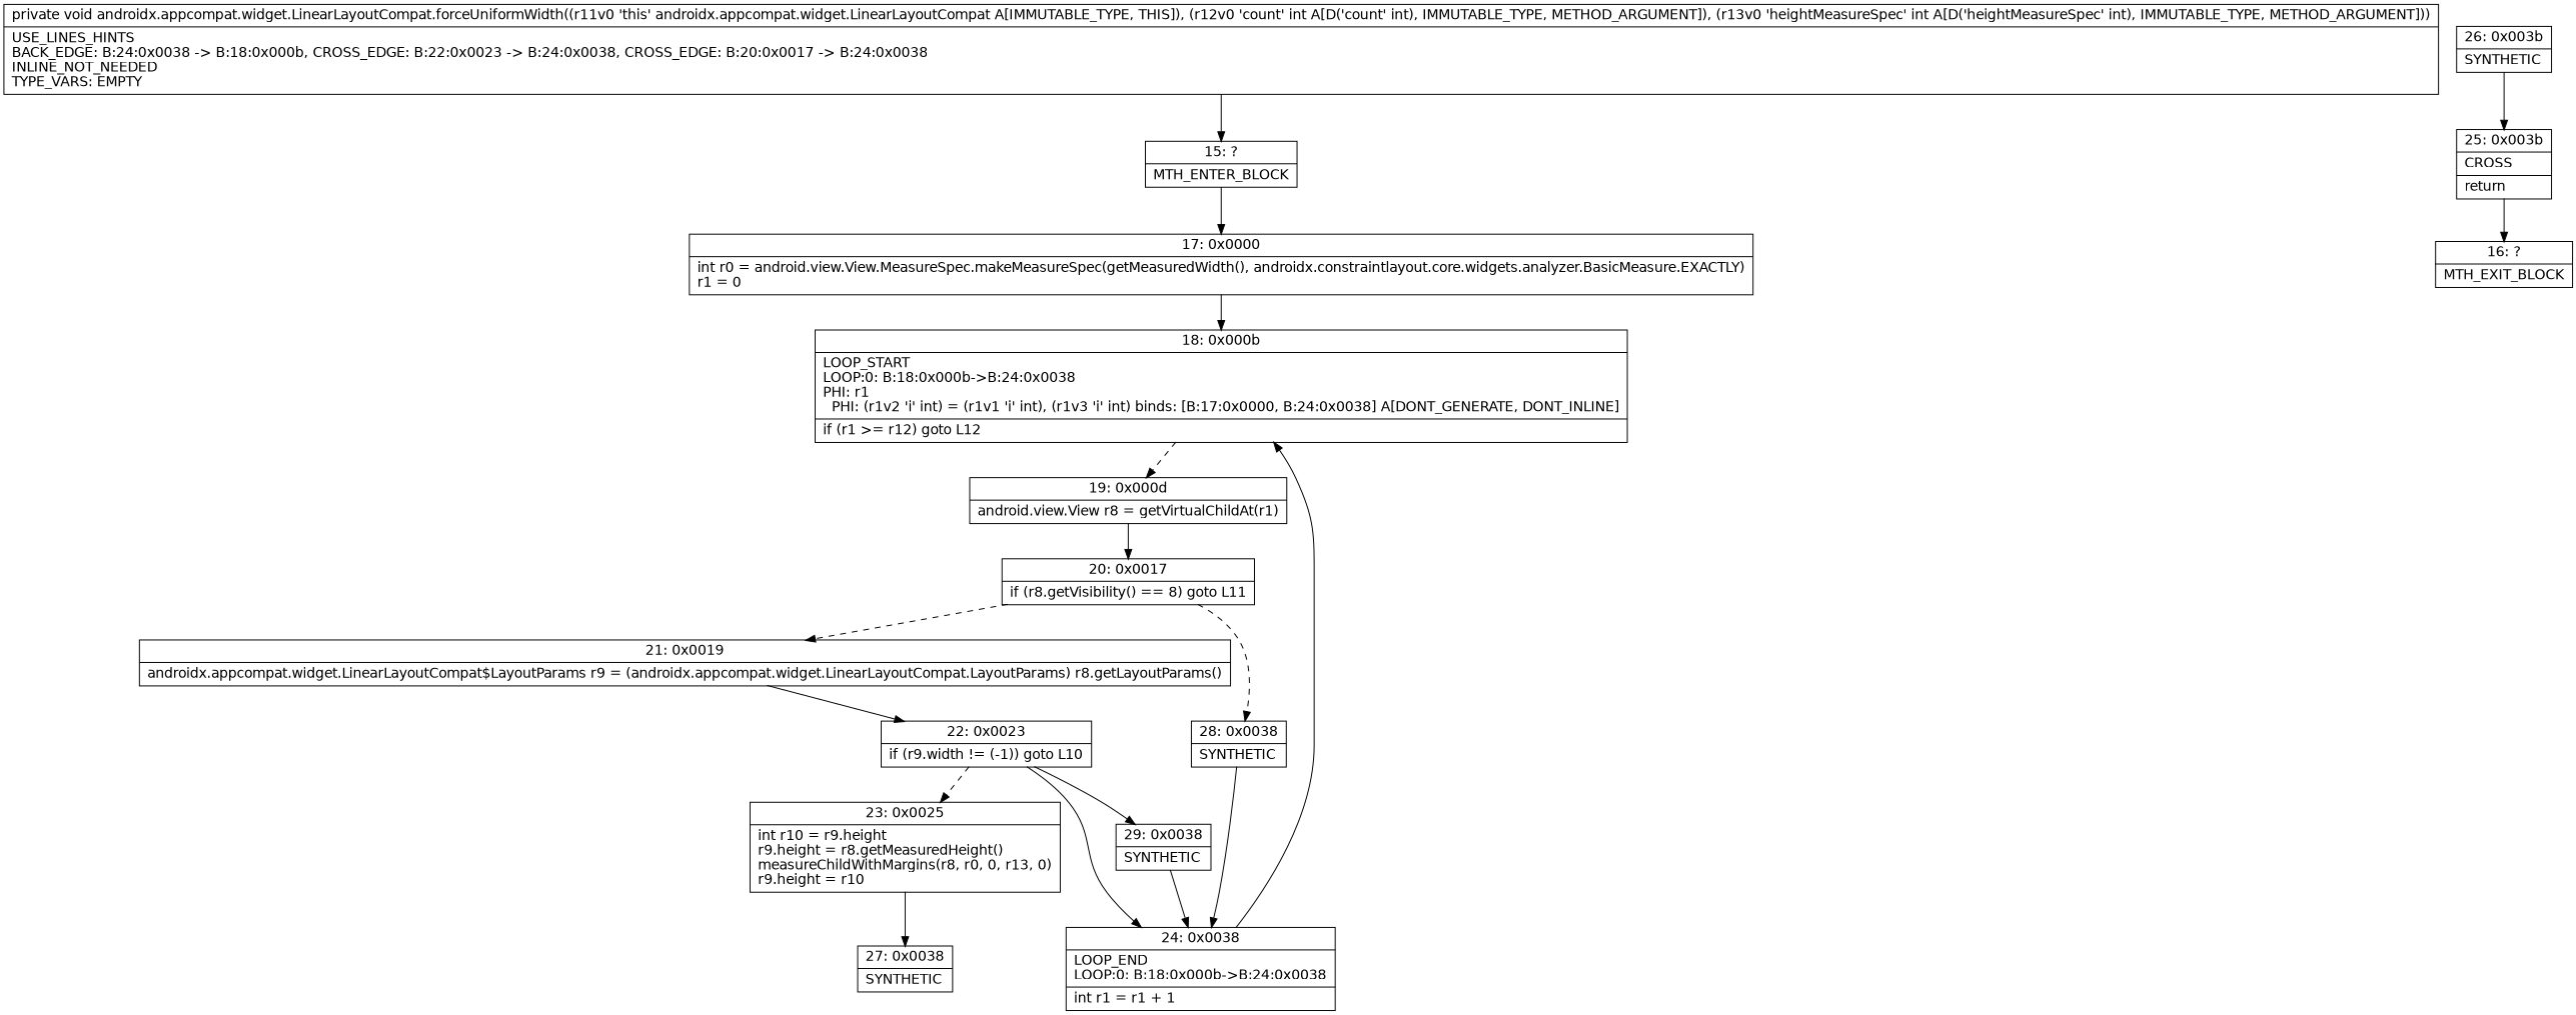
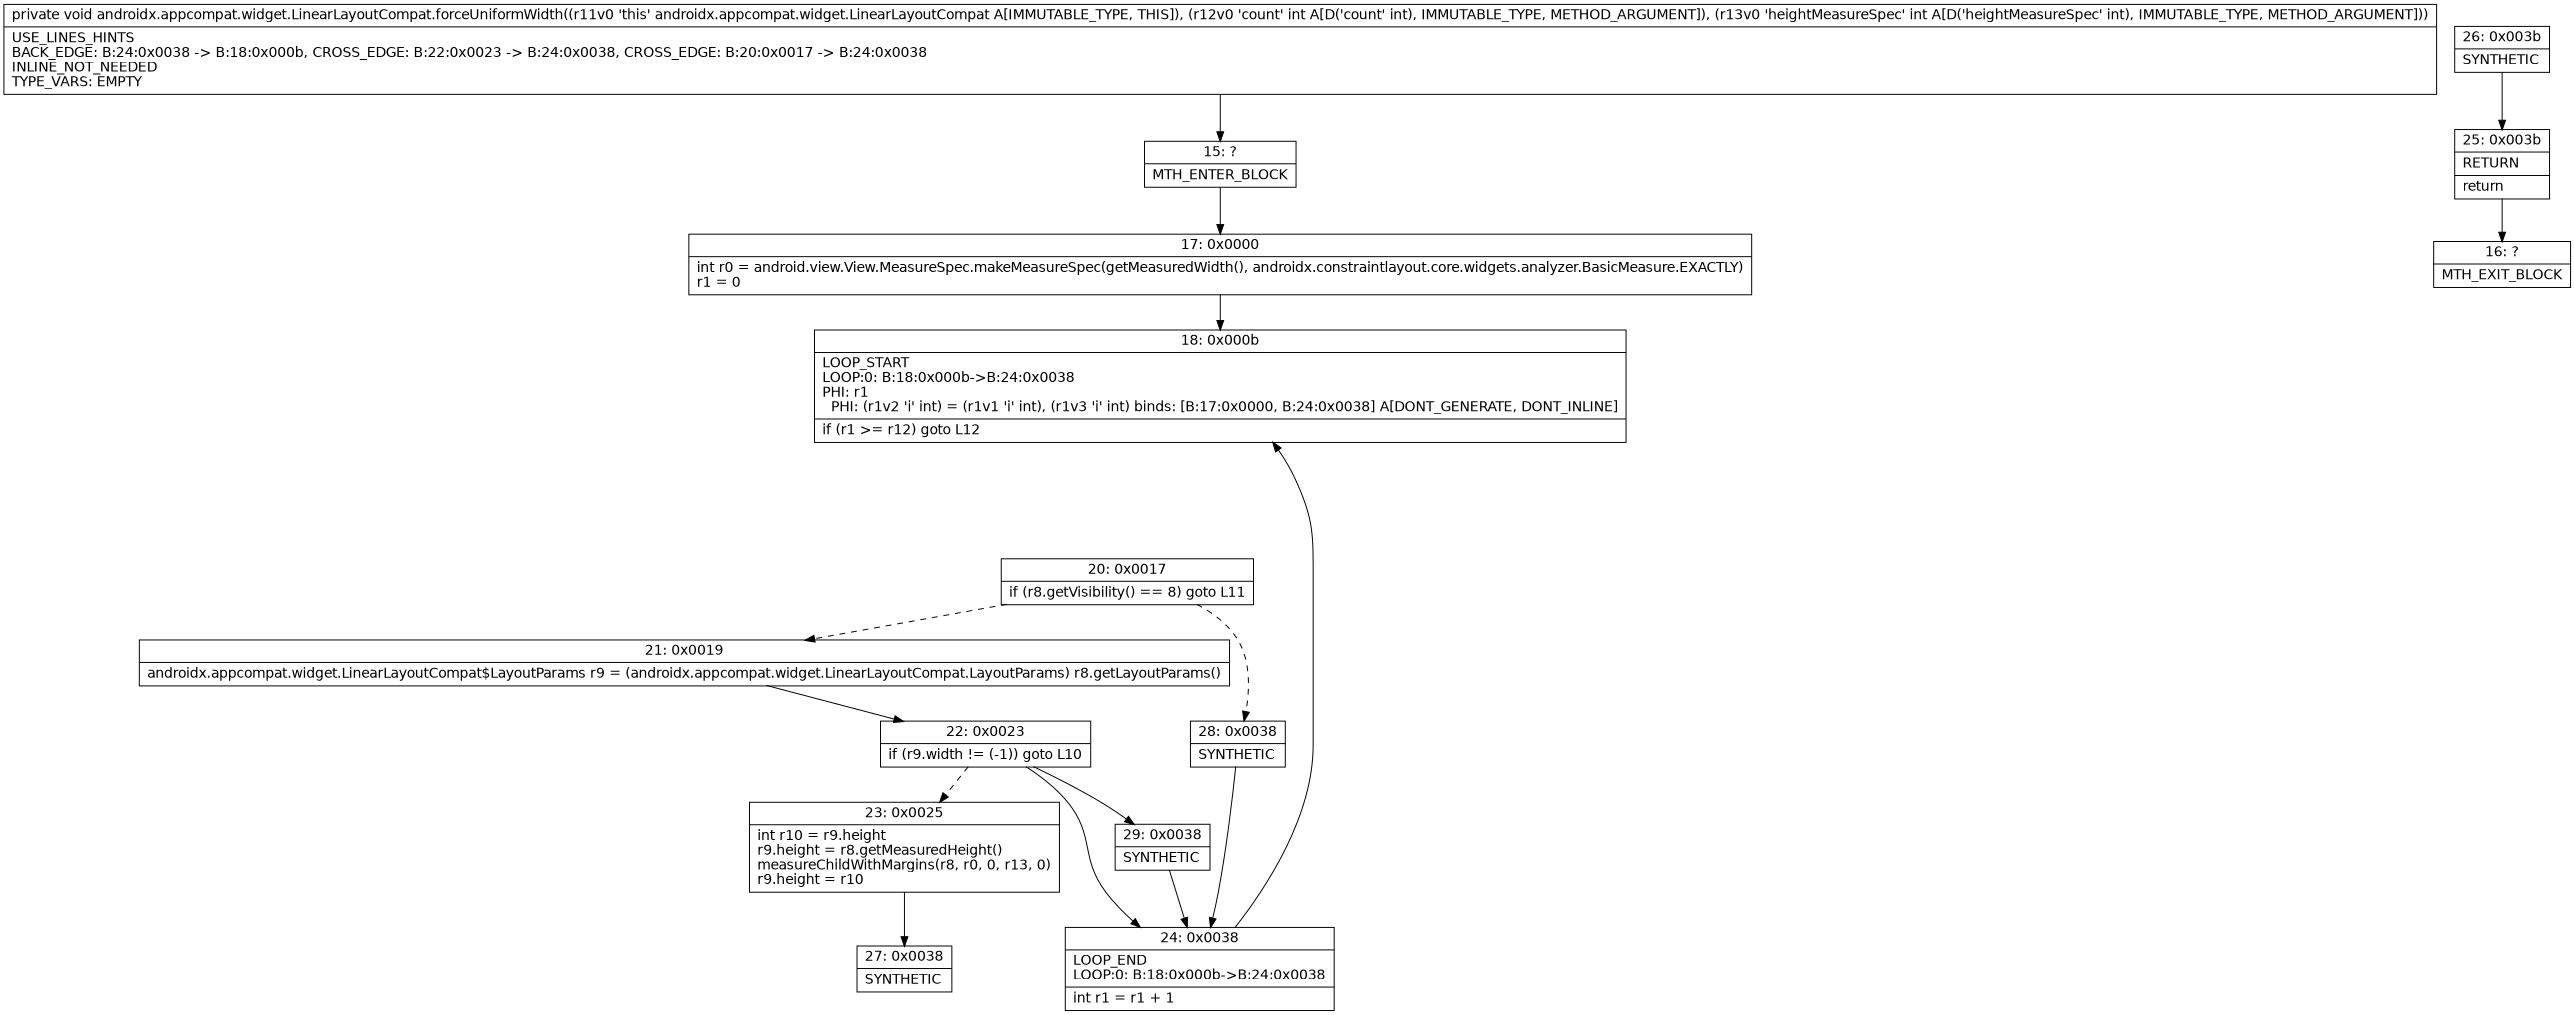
  digraph {
    fontname="DejaVu Sans"
    node [fontname="DejaVu Sans" shape=record]
    edge [fontname="DejaVu Sans"]
    n1 [label="{15\:\ ?|MTH_ENTER_BLOCK\l}"]
    n2 [label="{17\:\ 0x0000|int r0 = android.view.View.MeasureSpec.makeMeasureSpec(getMeasuredWidth(), androidx.constraintlayout.core.widgets.analyzer.BasicMeasure.EXACTLY)\lr1 = 0\l}"]
    n3 [label="{18\:\ 0x000b|LOOP_START\lLOOP:0: B:18:0x000b\-\>B:24:0x0038\lPHI: r1 \l  PHI: (r1v2 'i' int) = (r1v1 'i' int), (r1v3 'i' int) binds: [B:17:0x0000, B:24:0x0038] A[DONT_GENERATE, DONT_INLINE]\l|if (r1 \>= r12) goto L12\l}"]
-   n4 [label="{19\:\ 0x000d|android.view.View r8 = getVirtualChildAt(r1)\l}"]
    n5 [label="{20\:\ 0x0017|if (r8.getVisibility() == 8) goto L11\l}"]
    n6 [label="{26\:\ 0x003b|SYNTHETIC\l}"]
-   n7 [label="{25\:\ 0x003b|CROSS\l|return\l}"]
+   n7 [label="{25\:\ 0x003b|RETURN\l|return\l}"]
    n8 [label="{21\:\ 0x0019|androidx.appcompat.widget.LinearLayoutCompat$LayoutParams r9 = (androidx.appcompat.widget.LinearLayoutCompat.LayoutParams) r8.getLayoutParams()\l}"]
    n9 [label="{28\:\ 0x0038|SYNTHETIC\l}"]
    n10 [label="{22\:\ 0x0023|if (r9.width != (\-1)) goto L10\l}"]
    n11 [label="{24\:\ 0x0038|LOOP_END\lLOOP:0: B:18:0x000b\-\>B:24:0x0038\l|int r1 = r1 + 1\l}"]
    n12 [label="{23\:\ 0x0025|int r10 = r9.height\lr9.height = r8.getMeasuredHeight()\lmeasureChildWithMargins(r8, r0, 0, r13, 0)\lr9.height = r10\l}"]
    n13 [label="{29\:\ 0x0038|SYNTHETIC\l}"]
    n14 [label="{27\:\ 0x0038|SYNTHETIC\l}"]
    n15 [label="{16\:\ ?|MTH_EXIT_BLOCK\l}"]
    n16 [label="{private void androidx.appcompat.widget.LinearLayoutCompat.forceUniformWidth((r11v0 'this' androidx.appcompat.widget.LinearLayoutCompat A[IMMUTABLE_TYPE, THIS]), (r12v0 'count' int A[D('count' int), IMMUTABLE_TYPE, METHOD_ARGUMENT]), (r13v0 'heightMeasureSpec' int A[D('heightMeasureSpec' int), IMMUTABLE_TYPE, METHOD_ARGUMENT]))  | USE_LINES_HINTS\lBACK_EDGE: B:24:0x0038 \-\> B:18:0x000b, CROSS_EDGE: B:22:0x0023 \-\> B:24:0x0038, CROSS_EDGE: B:20:0x0017 \-\> B:24:0x0038\lINLINE_NOT_NEEDED\lTYPE_VARS: EMPTY\l}"]
    n1 -> n2
    n2 -> n3
-   n3 -> n4 [style=dashed]
-   n4 -> n5
    n5 -> n8 [style=dashed]
    n5 -> n9 [style=dashed]
    n6 -> n7
    n7 -> n15
    n8 -> n10
    n9 -> n11
    n10 -> n11
    n10 -> n12 [style=dashed]
    n10 -> n13
    n11 -> n3
    n12 -> n14
    n13 -> n11
    n16 -> n1
  }
